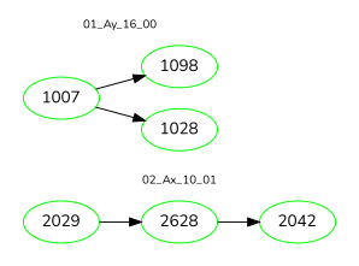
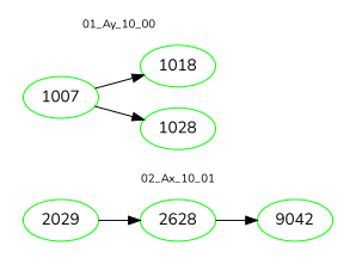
  digraph {
    fontname=Nunito
    rankdir=LR
    node [color=green fontname=Nunito]
    edge [color=black fontname=Nunito]
    n1 [label=2029]
    n2 [label=2628]
-   n3 [label=2042]
+   n3 [label=9042]
    n4 [label=1028]
    n5 [label=1007]
-   n6 [label=1098]
+   n6 [label=1018]
    subgraph cluster_1 {
      color=white
      fontsize=10
      label="02_Ax_10_01"
      n1
      n2
      n3
    }
    subgraph cluster_2 {
      color=white
      fontsize=10
-     label="01_Ay_16_00"
+     label="01_Ay_10_00"
      n4
      n5
      n6
    }
    n1 -> n2
    n2 -> n3
    n5 -> n4
    n5 -> n6
  }
